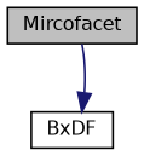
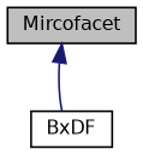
  digraph {
    node [color=black fontname=Helvetica fontsize=10 shape=box style=filled]
    n1 [fillcolor=grey75 fontcolor=black height=0.2 label=Mircofacet width=0.4]
    n2 [fillcolor=white height=0.2 label=BxDF width=0.4]
-   n2 -> n1 [color=midnightblue dir=back fontname=Helvetica fontsize=10 labelfontname=Helvetica labelfontsize=10 style=solid]
+   n1 -> n2 [color=midnightblue dir=back fontname=Helvetica fontsize=10 labelfontname=Helvetica labelfontsize=10 style=solid]
  }
